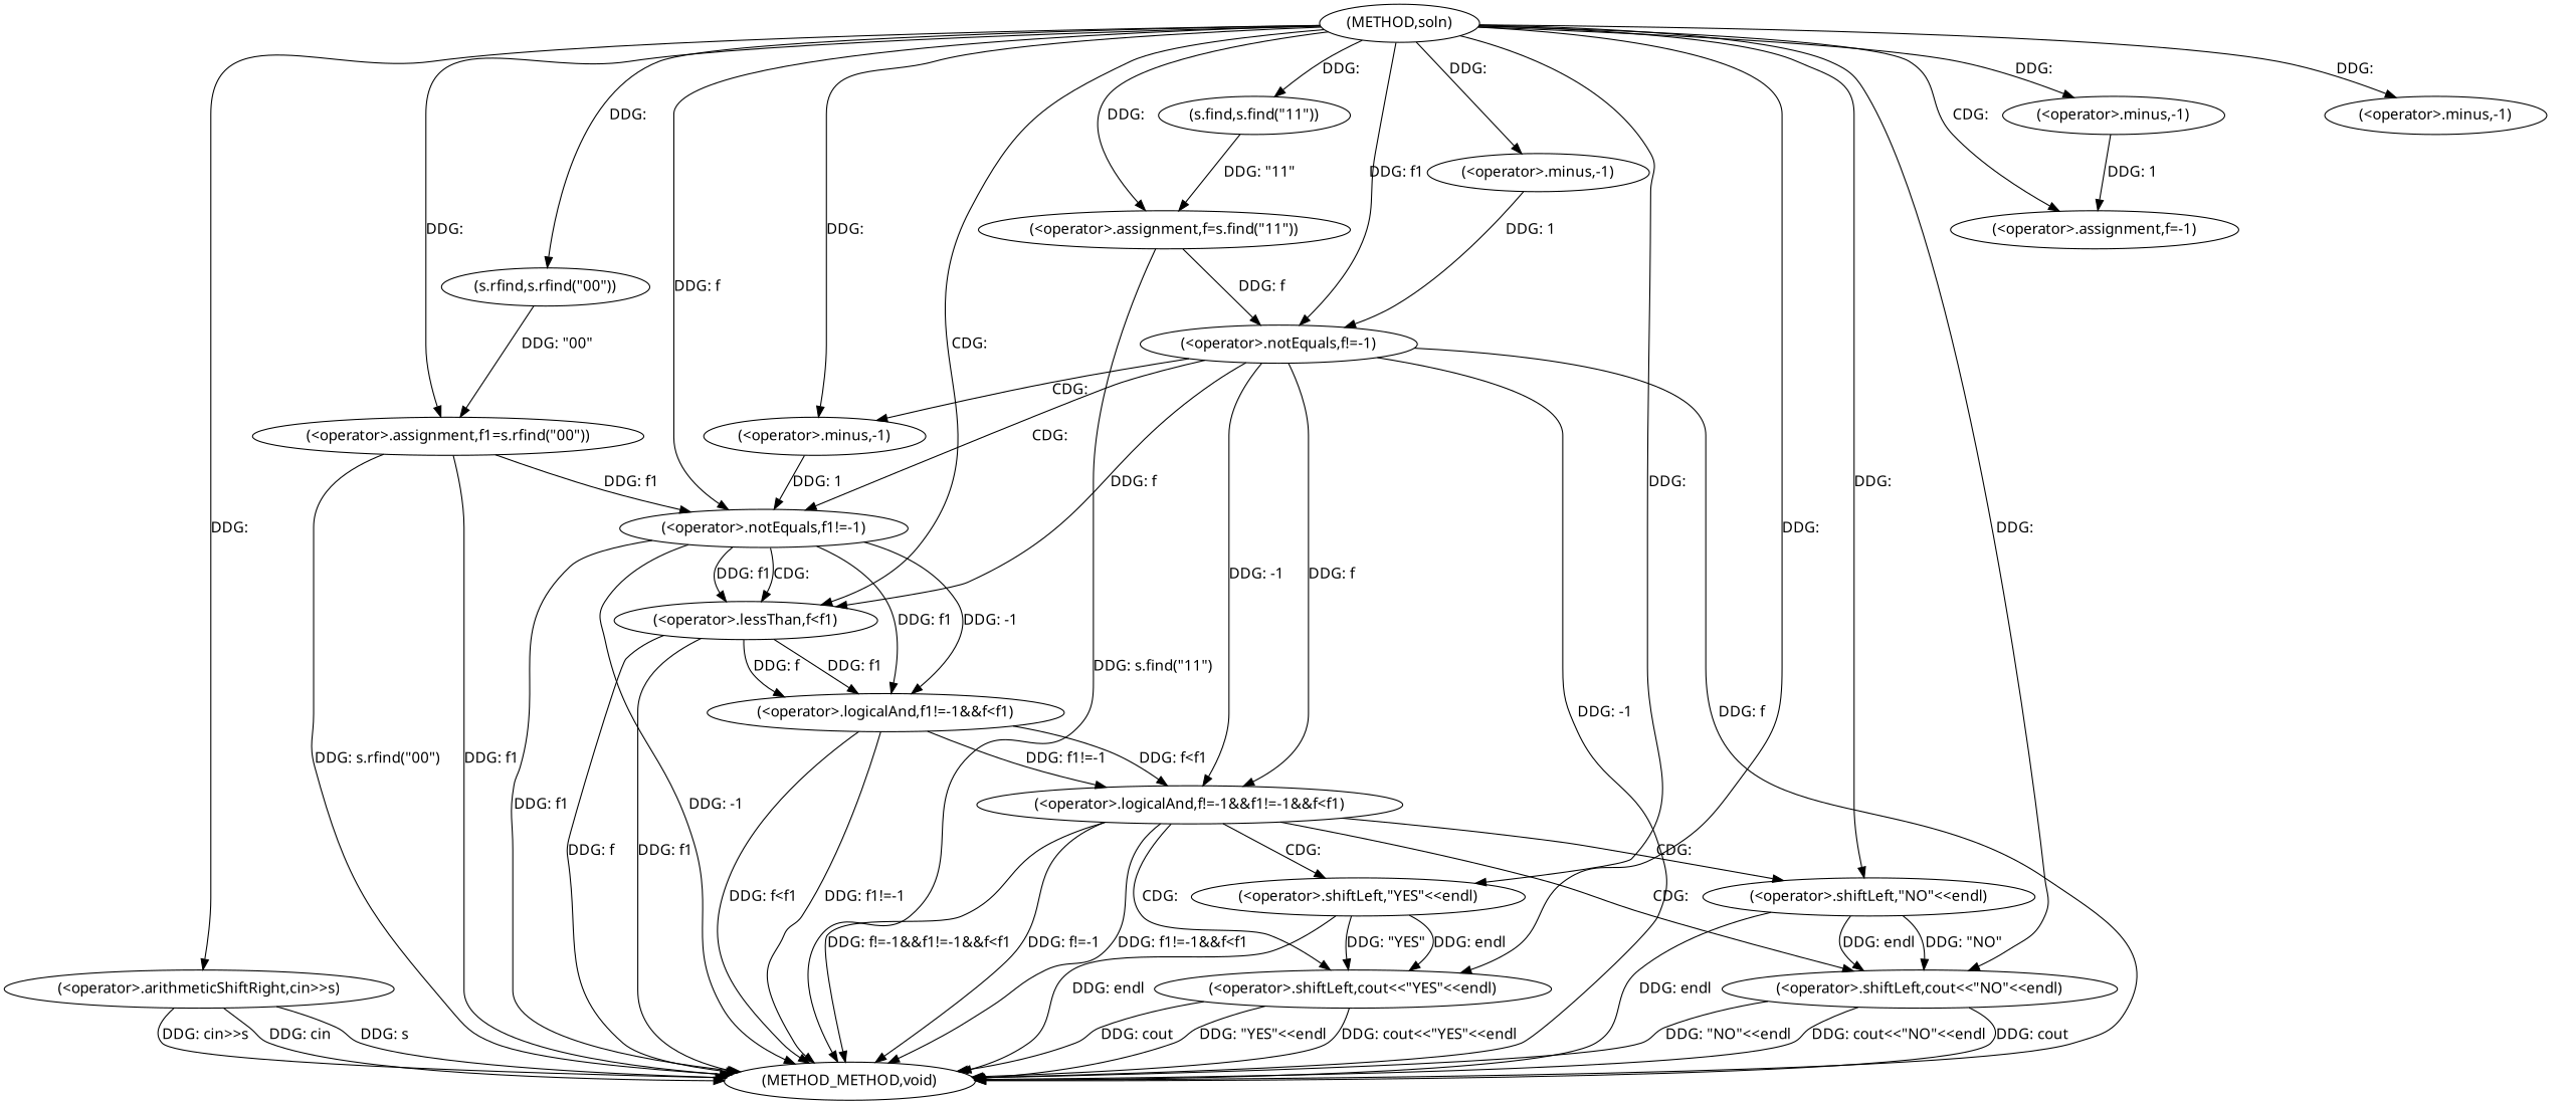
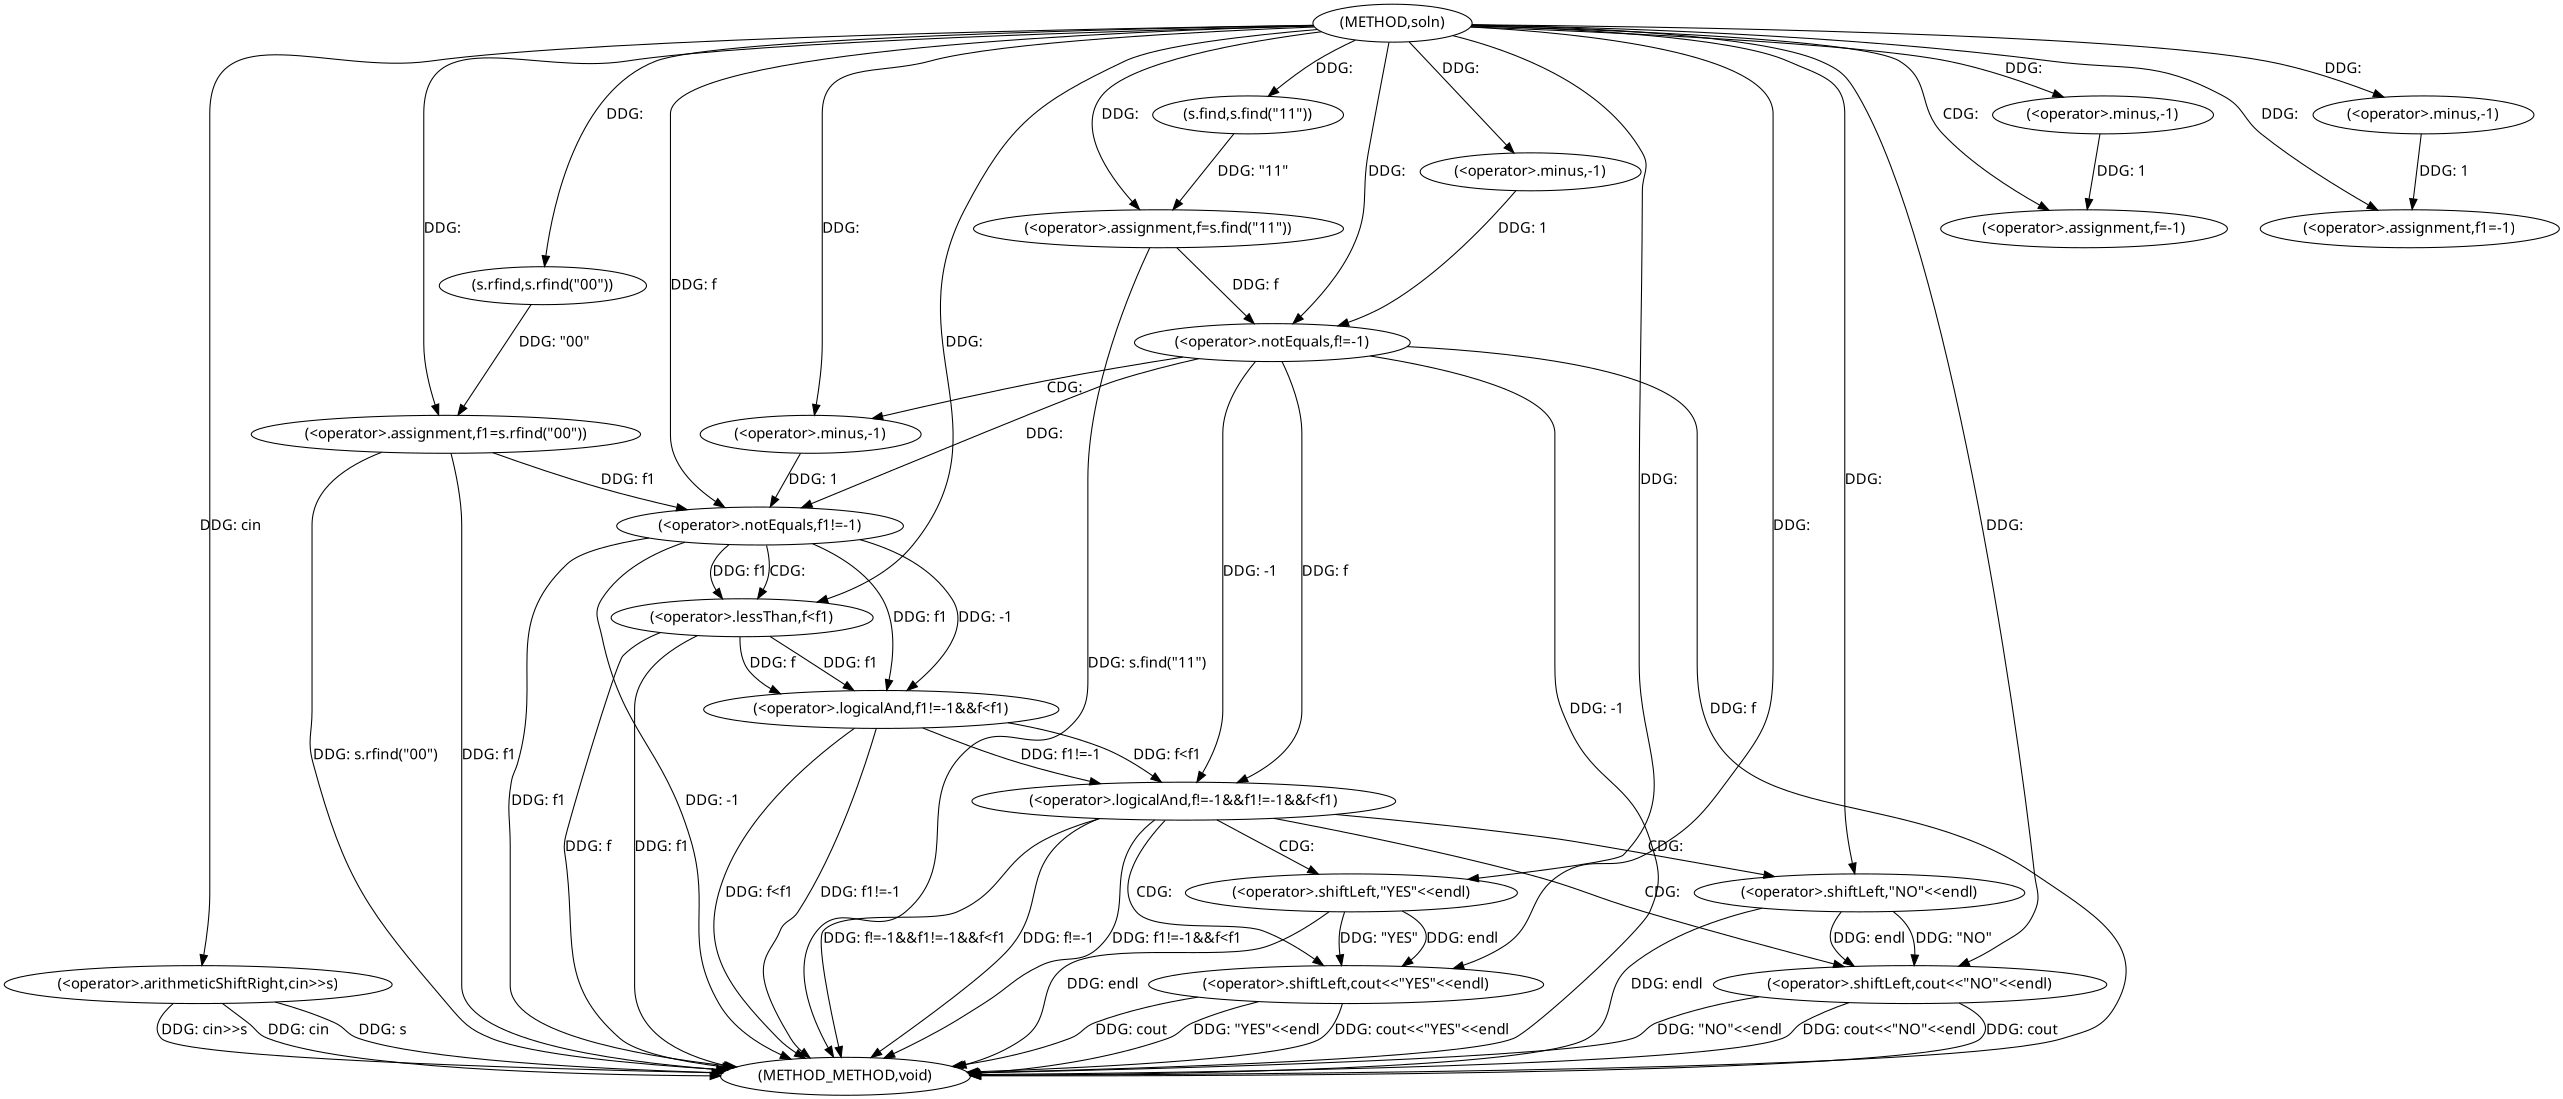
  digraph {
    fontname="Noto Sans"
    node [fontname="Noto Sans"]
    edge [fontname="Noto Sans"]
    n1 [label="(METHOD,soln)"]
    n2 [label="(<operator>.arithmeticShiftRight,cin>>s)"]
    n3 [label="(<operator>.assignment,f=-1)"]
+   n4 [label="(<operator>.assignment,f1=-1)"]
    n5 [label="(<operator>.assignment,f=s.find(\"11\"))"]
    n6 [label="(<operator>.assignment,f1=s.rfind(\"00\"))"]
    n7 [label="(<operator>.shiftLeft,cout<<\"NO\"<<endl)"]
    n8 [label="(<operator>.minus,-1)"]
    n9 [label="(<operator>.minus,-1)"]
    n10 [label="(s.find,s.find(\"11\"))"]
    n11 [label="(s.rfind,s.rfind(\"00\"))"]
    n12 [label="(<operator>.shiftLeft,cout<<\"YES\"<<endl)"]
    n13 [label="(<operator>.notEquals,f!=-1)"]
    n14 [label="(<operator>.shiftLeft,\"NO\"<<endl)"]
    n15 [label="(<operator>.minus,-1)"]
    n16 [label="(<operator>.notEquals,f1!=-1)"]
    n17 [label="(<operator>.lessThan,f<f1)"]
    n18 [label="(<operator>.shiftLeft,\"YES\"<<endl)"]
    n19 [label="(<operator>.minus,-1)"]
    n20 [label="(METHOD_METHOD,void)"]
    n21 [label="(<operator>.logicalAnd,f!=-1&&f1!=-1&&f<f1)"]
    n22 [label="(<operator>.logicalAnd,f1!=-1&&f<f1)"]
-   n1 -> n2 [label="DDG: "]
+   n1 -> n2 [label="DDG: cin"]
    n1 -> n3 [label="CDG: "]
+   n1 -> n4 [label="DDG: "]
    n1 -> n5 [label="DDG: "]
    n1 -> n6 [label="DDG: "]
    n1 -> n7 [label="DDG: "]
    n1 -> n8 [label="DDG: "]
    n1 -> n9 [label="DDG: "]
    n1 -> n10 [label="DDG: "]
    n1 -> n11 [label="DDG: "]
    n1 -> n12 [label="DDG: "]
-   n1 -> n13 [label="DDG: f1"]
+   n1 -> n13 [label="DDG: "]
    n1 -> n14 [label="DDG: "]
    n1 -> n15 [label="DDG: "]
    n1 -> n16 [label="DDG: f"]
-   n1 -> n17 [label="CDG: "]
+   n1 -> n17 [label="DDG: "]
    n1 -> n18 [label="DDG: "]
    n1 -> n19 [label="DDG: "]
    n2 -> n20 [label="DDG: s"]
    n2 -> n20 [label="DDG: cin>>s"]
    n2 -> n20 [label="DDG: cin"]
    n5 -> n13 [label="DDG: f"]
    n5 -> n20 [label="DDG: s.find(\"11\")"]
    n6 -> n16 [label="DDG: f1"]
    n6 -> n20 [label="DDG: f1"]
    n6 -> n20 [label="DDG: s.rfind(\"00\")"]
    n7 -> n20 [label="DDG: cout"]
    n7 -> n20 [label="DDG: \"NO\"<<endl"]
    n7 -> n20 [label="DDG: cout<<\"NO\"<<endl"]
    n8 -> n3 [label="DDG: 1"]
+   n9 -> n4 [label="DDG: 1"]
    n10 -> n5 [label="DDG: \"11\""]
    n11 -> n6 [label="DDG: \"00\""]
    n12 -> n20 [label="DDG: cout"]
    n12 -> n20 [label="DDG: \"YES\"<<endl"]
    n12 -> n20 [label="DDG: cout<<\"YES\"<<endl"]
-   n13 -> n16 [label="CDG: "]
-   n13 -> n17 [label="DDG: f"]
+   n13 -> n16 [label="DDG: "]
    n13 -> n19 [label="CDG: "]
    n13 -> n20 [label="DDG: f"]
    n13 -> n20 [label="DDG: -1"]
    n13 -> n21 [label="DDG: f"]
    n13 -> n21 [label="DDG: -1"]
    n14 -> n7 [label="DDG: \"NO\""]
    n14 -> n7 [label="DDG: endl"]
    n14 -> n20 [label="DDG: endl"]
    n15 -> n13 [label="DDG: 1"]
    n16 -> n17 [label="DDG: f1"]
    n16 -> n17 [label="CDG: "]
    n16 -> n20 [label="DDG: f1"]
    n16 -> n20 [label="DDG: -1"]
    n16 -> n22 [label="DDG: f1"]
    n16 -> n22 [label="DDG: -1"]
    n17 -> n20 [label="DDG: f"]
    n17 -> n20 [label="DDG: f1"]
    n17 -> n22 [label="DDG: f1"]
    n17 -> n22 [label="DDG: f"]
    n18 -> n12 [label="DDG: endl"]
    n18 -> n12 [label="DDG: \"YES\""]
    n18 -> n20 [label="DDG: endl"]
    n19 -> n16 [label="DDG: 1"]
    n21 -> n7 [label="CDG: "]
    n21 -> n12 [label="CDG: "]
    n21 -> n14 [label="CDG: "]
    n21 -> n18 [label="CDG: "]
    n21 -> n20 [label="DDG: f!=-1"]
    n21 -> n20 [label="DDG: f1!=-1&&f<f1"]
    n21 -> n20 [label="DDG: f!=-1&&f1!=-1&&f<f1"]
    n22 -> n20 [label="DDG: f1!=-1"]
    n22 -> n20 [label="DDG: f<f1"]
    n22 -> n21 [label="DDG: f1!=-1"]
    n22 -> n21 [label="DDG: f<f1"]
  }
